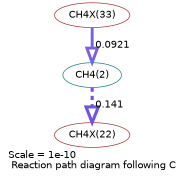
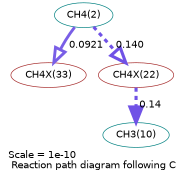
  digraph {
    fontname=Helvetica
    label="Scale = 1e-10\l Reaction path diagram following C"
    node [color=teal fontname=Helvetica]
    edge [arrowhead=onormal arrowsize=2.26 fontname=Helvetica penwidth=4.52 style=dashed]
    n1 [label="CH4(2)"]
    n2 [color=brown label="CH4X(33)"]
    n3 [color=brown label="CH4X(22)"]
-   n2 -> n1 [arrowsize=2.1 color="0.7, 0.592, 0.9" label=" 0.0921" penwidth=4.2 style=solid]
-   n1 -> n3 [color="0.7, 0.641, 0.9" label=" 0.141"]
+   n4 [label="CH3(10)"]
+   n1 -> n2 [arrowsize=2.1 color="0.7, 0.592, 0.9" label=" 0.0921" penwidth=4.2 style=solid]
+   n1 -> n3 [color="0.7, 0.641, 0.9" label=" 0.140"]
+   n3 -> n4 [arrowhead=normal color="0.7, 0.64, 0.9" label=" 0.14"]
  }
